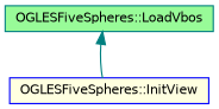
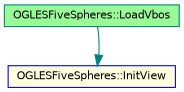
  digraph {
    rankdir=TB
    node [fontname=Helvetica fontsize=10 shape=record style=filled]
    n1 [color=teal fillcolor=palegreen fontcolor=black height=0.2 label="OGLESFiveSpheres::LoadVbos" width=0.4]
    n2 [color=blue fillcolor=lightyellow height=0.2 label="OGLESFiveSpheres::InitView" width=0.4]
-   n1 -> n2 [color=teal dir=back fontname=Helvetica fontsize=10 labelfontname=Helvetica labelfontsize=10 style=solid]
+   n2 -> n1 [color=teal dir=back fontname=Helvetica fontsize=10 labelfontname=Helvetica labelfontsize=10 style=solid]
  }
